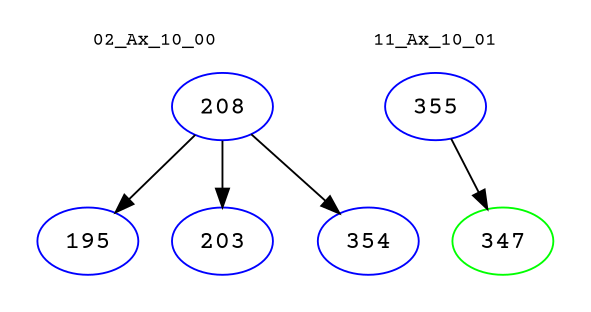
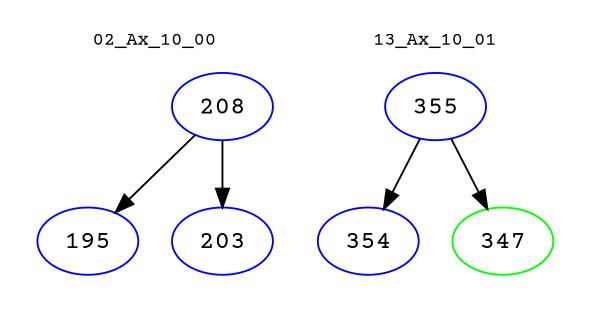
  digraph {
    fontname="Courier Prime"
    node [color=blue fontname="Courier Prime"]
    edge [color=black fontname="Courier Prime"]
    n1 [label=208]
    n2 [label=195]
    n3 [label=203]
    n4 [label=355]
    n5 [color=green label=347]
    n6 [label=354]
    subgraph cluster_1 {
      color=white
      fontsize=10
      label="02_Ax_10_00"
      n1
      n2
      n3
    }
    subgraph cluster_2 {
      color=white
      fontsize=10
-     label="11_Ax_10_01"
+     label="13_Ax_10_01"
      n4
      n5
      n6
    }
    n1 -> n2
    n1 -> n3
    n4 -> n5
-   n1 -> n6
+   n4 -> n6
  }
